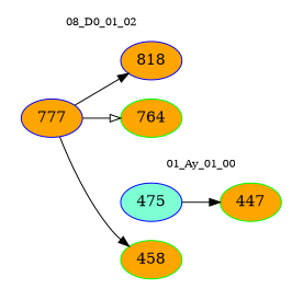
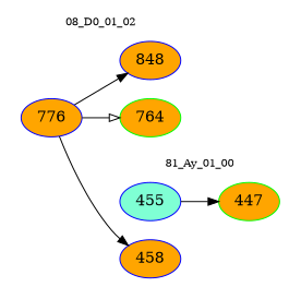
  digraph {
    rankdir=LR
    node [color=blue fillcolor=orange style=filled]
    edge [arrowhead=normal color=black]
-   n1 [fillcolor=aquamarine label=475]
+   n1 [fillcolor=aquamarine label=455]
    n2 [color=green label=447]
-   n3 [color=green label=458]
-   n4 [label=777]
+   n3 [label=458]
+   n4 [label=776]
    n5 [color=green label=764]
-   n6 [label=818]
+   n6 [label=848]
    subgraph cluster_1 {
      color=white
      fontsize=10
-     label="01_Ay_01_00"
+     label="81_Ay_01_00"
      n1
      n2
      n3
    }
    subgraph cluster_2 {
      color=white
      fontsize=10
      label="08_D0_01_02"
      n4
      n5
      n6
    }
    n1 -> n2
    n4 -> n3
    n4 -> n5 [arrowhead=onormal]
    n4 -> n6
  }
